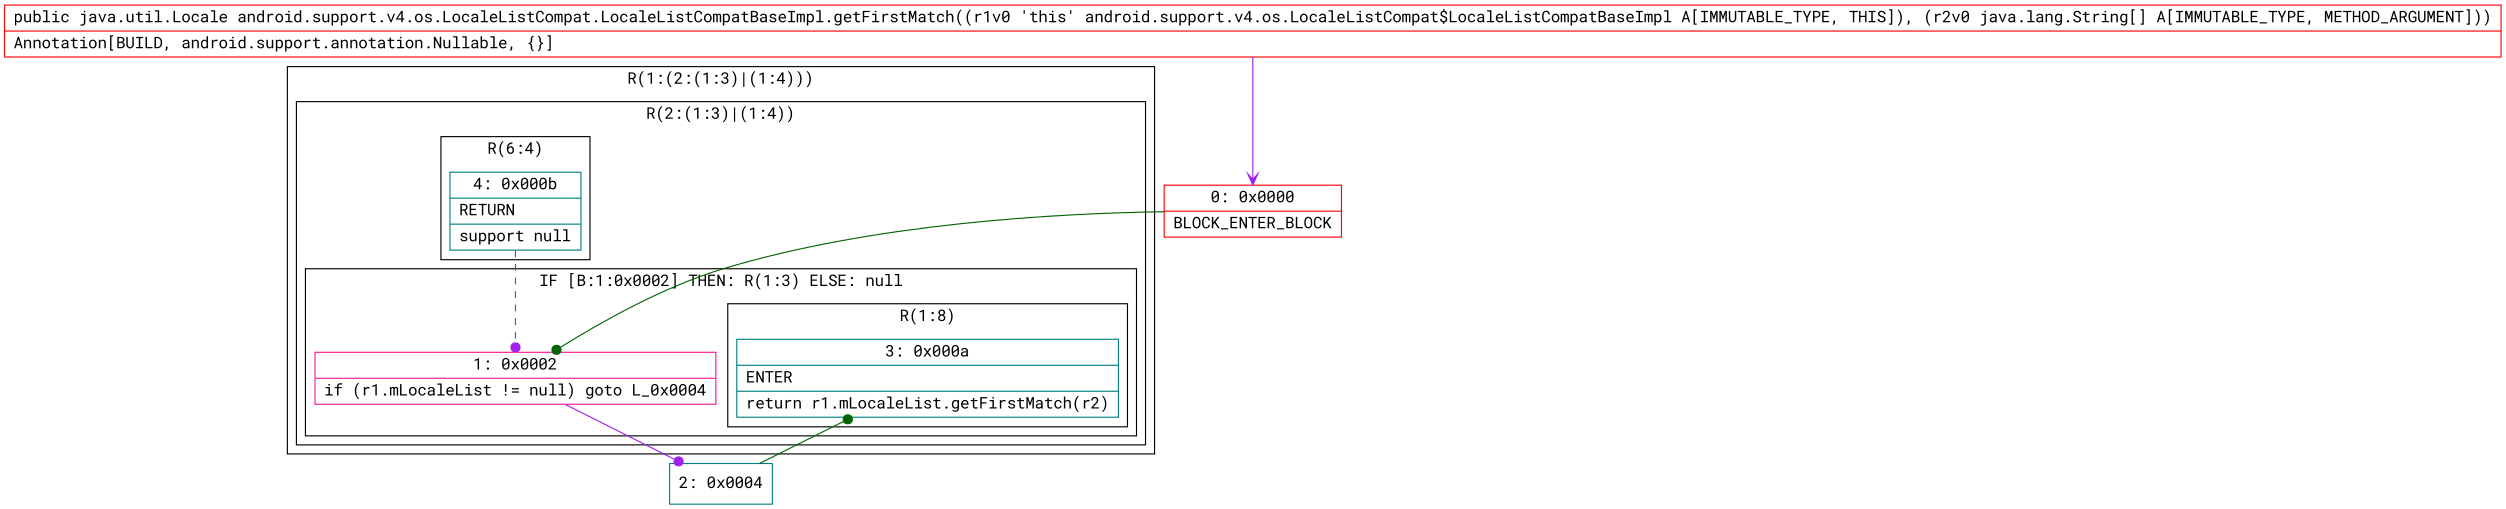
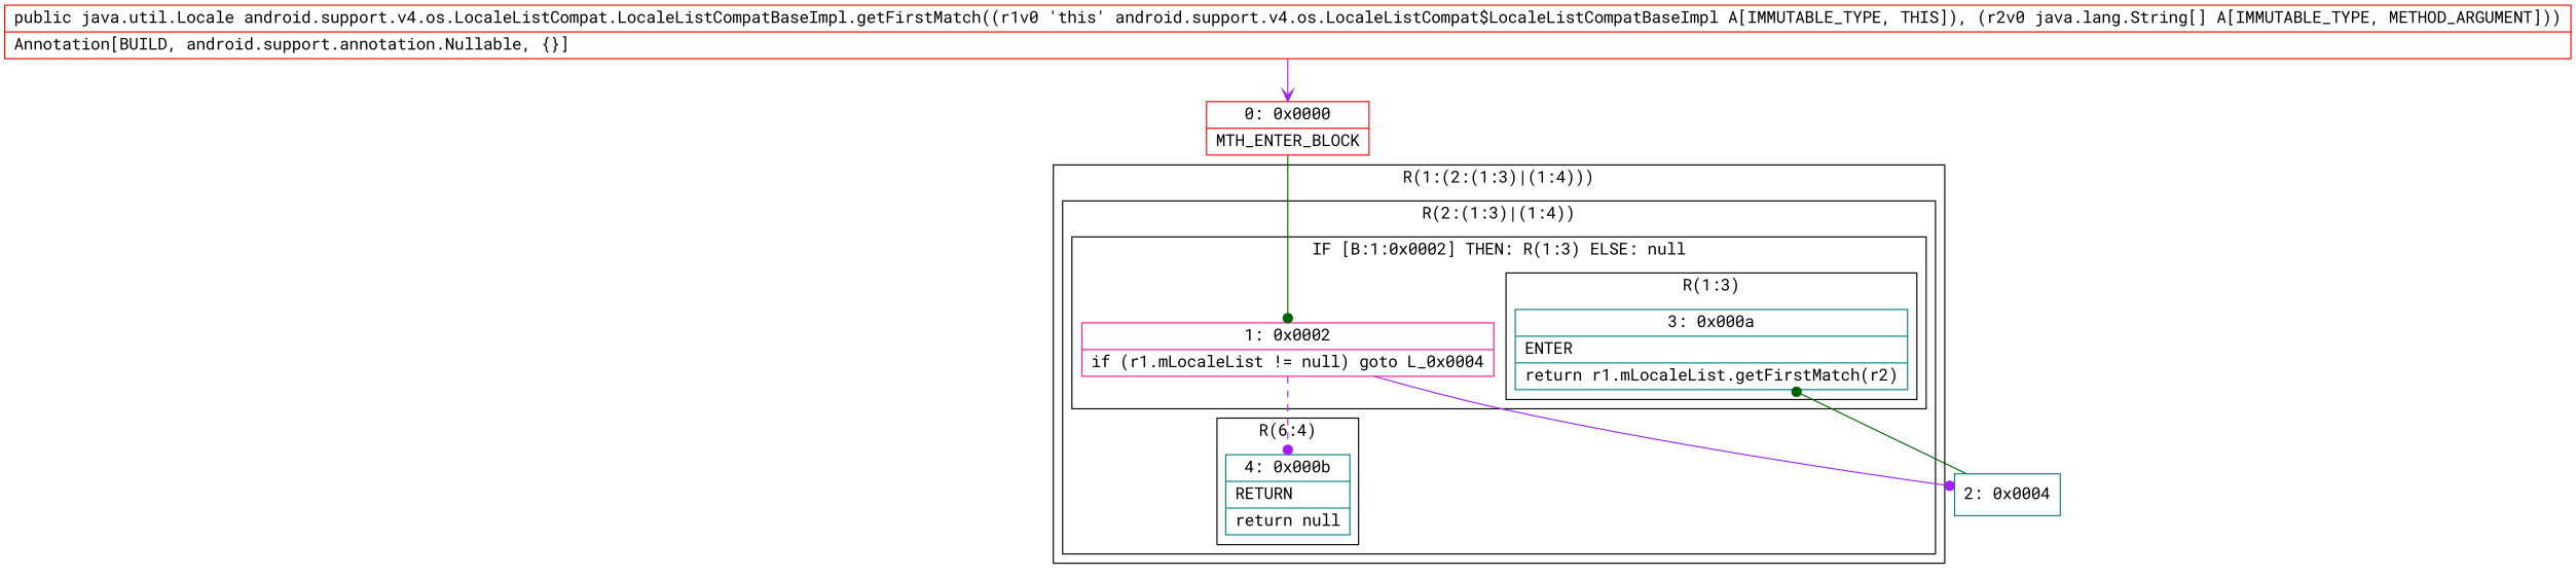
  digraph {
    fontname="Roboto Mono"
    node [color=teal fontname="Roboto Mono" shape=record]
    edge [arrowhead=dot color=purple fontname="Roboto Mono"]
    n1 [label="{3\:\ 0x000a|ENTER\l|return r1.mLocaleList.getFirstMatch(r2)\l}"]
    n2 [color=deeppink label="{1\:\ 0x0002|if (r1.mLocaleList != null) goto L_0x0004\l}"]
-   n3 [label="{4\:\ 0x000b|RETURN\l|support null\l}"]
+   n3 [label="{4\:\ 0x000b|RETURN\l|return null\l}"]
    n4 [label="{2\:\ 0x0004}"]
-   n5 [color=red label="{0\:\ 0x0000|BLOCK_ENTER_BLOCK\l}"]
+   n5 [color=red label="{0\:\ 0x0000|MTH_ENTER_BLOCK\l}"]
    n6 [color=red label="{public java.util.Locale android.support.v4.os.LocaleListCompat.LocaleListCompatBaseImpl.getFirstMatch((r1v0 'this' android.support.v4.os.LocaleListCompat$LocaleListCompatBaseImpl A[IMMUTABLE_TYPE, THIS]), (r2v0 java.lang.String[] A[IMMUTABLE_TYPE, METHOD_ARGUMENT]))  | Annotation[BUILD, android.support.annotation.Nullable, \{\}]\l}"]
    subgraph cluster_1 {
      label="R(1:(2:(1:3)|(1:4)))"
      subgraph cluster_2 {
        label="R(2:(1:3)|(1:4))"
        subgraph cluster_3 {
          label="IF [B:1:0x0002] THEN: R(1:3) ELSE: null"
          n2
          subgraph cluster_4 {
-           label="R(1:8)"
+           label="R(1:3)"
            n1
          }
        }
        subgraph cluster_5 {
          label="R(6:4)"
          n3
        }
      }
    }
-   n3 -> n2 [style=dashed]
+   n2 -> n3 [style=dashed]
    n2 -> n4
    n4 -> n1 [color=darkgreen]
    n5 -> n2 [color=darkgreen]
    n6 -> n5 [arrowhead=vee]
  }
